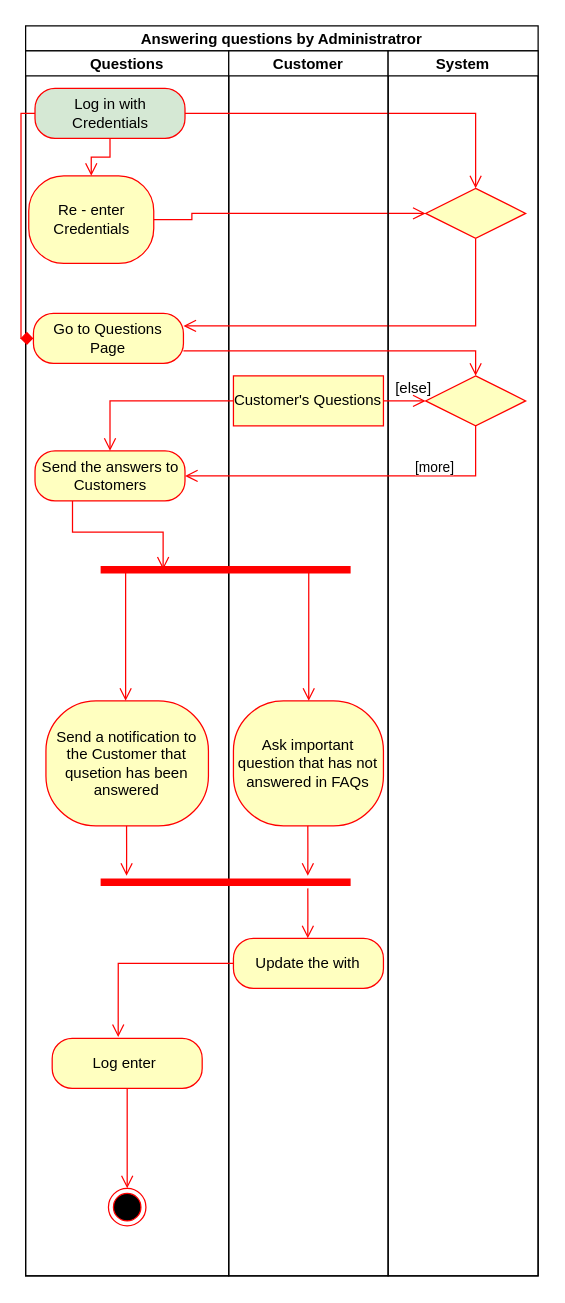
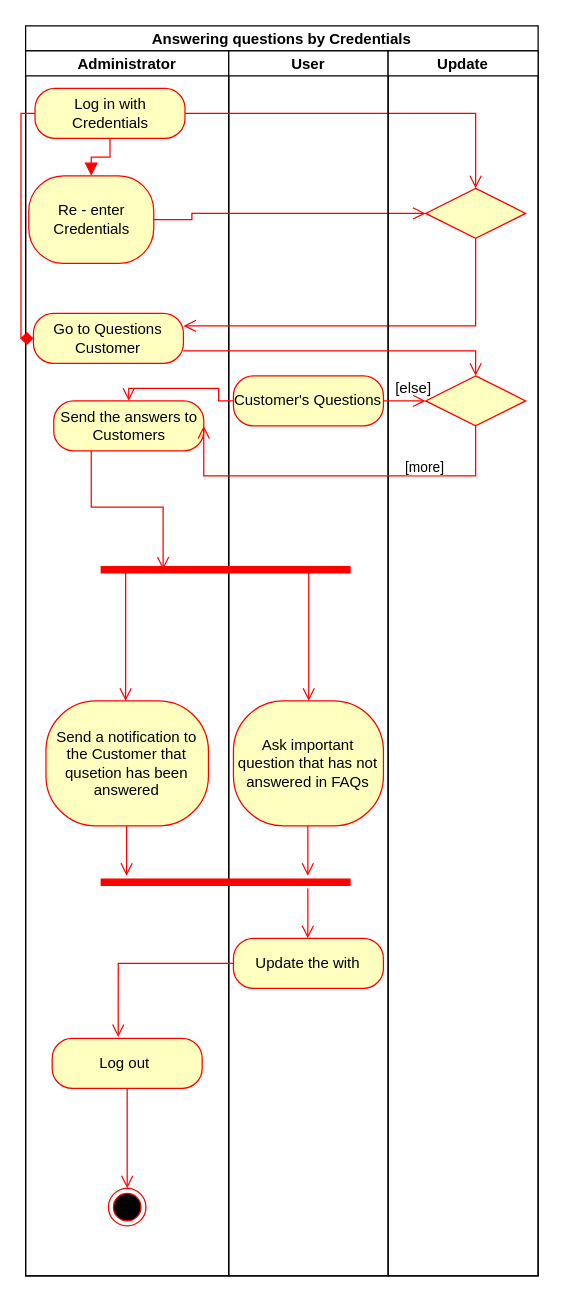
  <mxCell id="0" />
  <mxCell id="1" parent="0" />
- <mxCell id="2" value="Answering questions by Administratror" style="swimlane;childLayout=stackLayout;resizeParent=1;resizeParentMax=0;startSize=20;" vertex="1" parent="1"><mxGeometry x="20" y="20" width="410" height="1000" as="geometry" /></mxCell>
- <mxCell id="3" value="Questions" style="swimlane;startSize=20;" vertex="1" parent="2"><mxGeometry y="20" width="162.5" height="980" as="geometry" /></mxCell>
- <mxCell id="4" value="Log in with Credentials" style="rounded=1;whiteSpace=wrap;html=1;arcSize=40;fontColor=#000000;fillColor=#d5e8d4;strokeColor=#ff0000;" parent="3" vertex="1"><mxGeometry x="7.5" y="30" width="120" height="40" as="geometry" /></mxCell>
+ <mxCell id="2" value="Answering questions by Credentials" style="swimlane;childLayout=stackLayout;resizeParent=1;resizeParentMax=0;startSize=20;" vertex="1" parent="1"><mxGeometry x="20" y="20" width="410" height="1000" as="geometry" /></mxCell>
+ <mxCell id="3" value="Administrator" style="swimlane;startSize=20;" vertex="1" parent="2"><mxGeometry y="20" width="162.5" height="980" as="geometry" /></mxCell>
+ <mxCell id="4" value="Log in with Credentials" style="rounded=1;whiteSpace=wrap;html=1;arcSize=40;fontColor=#000000;fillColor=#ffffc0;strokeColor=#ff0000;" parent="3" vertex="1"><mxGeometry x="7.5" y="30" width="120" height="40" as="geometry" /></mxCell>
  <mxCell id="5" value="Re - enter Credentials" style="rounded=1;whiteSpace=wrap;html=1;arcSize=40;fontColor=#000000;fillColor=#ffffc0;strokeColor=#ff0000;" parent="3" vertex="1"><mxGeometry x="2.5" y="100" width="100" height="70" as="geometry" /></mxCell>
- <mxCell id="6" value="Go to Questions Page" style="rounded=1;whiteSpace=wrap;html=1;arcSize=40;fontColor=#000000;fillColor=#ffffc0;strokeColor=#ff0000;" parent="3" vertex="1"><mxGeometry x="6.25" y="210" width="120" height="40" as="geometry" /></mxCell>
- <mxCell id="7" value="" style="edgeStyle=orthogonalEdgeStyle;html=1;verticalAlign=bottom;endArrow=open;endSize=8;strokeColor=#ff0000;rounded=0;entryX=0.5;entryY=0;entryDx=0;entryDy=0;exitX=0.5;exitY=1;exitDx=0;exitDy=0;" edge="1" parent="3" source="4" target="5"><mxGeometry relative="1" as="geometry"><mxPoint x="106.25" y="80" as="targetPoint" /><mxPoint x="26.25" y="80" as="sourcePoint" /></mxGeometry></mxCell>
+ <mxCell id="6" value="Go to Questions Customer" style="rounded=1;whiteSpace=wrap;html=1;arcSize=40;fontColor=#000000;fillColor=#ffffc0;strokeColor=#ff0000;" parent="3" vertex="1"><mxGeometry x="6.25" y="210" width="120" height="40" as="geometry" /></mxCell>
+ <mxCell id="7" value="" style="edgeStyle=orthogonalEdgeStyle;html=1;verticalAlign=bottom;endArrow=block;endSize=8;strokeColor=#ff0000;rounded=0;entryX=0.5;entryY=0;entryDx=0;entryDy=0;exitX=0.5;exitY=1;exitDx=0;exitDy=0;" edge="1" parent="3" source="4" target="5"><mxGeometry relative="1" as="geometry"><mxPoint x="106.25" y="80" as="targetPoint" /><mxPoint x="26.25" y="80" as="sourcePoint" /></mxGeometry></mxCell>
  <mxCell id="8" value="" style="edgeStyle=orthogonalEdgeStyle;html=1;verticalAlign=bottom;endArrow=diamond;endSize=8;strokeColor=#ff0000;rounded=0;entryX=0;entryY=0.5;entryDx=0;entryDy=0;exitX=0;exitY=0.5;exitDx=0;exitDy=0;" edge="1" parent="3" source="4" target="6"><mxGeometry relative="1" as="geometry"><mxPoint x="-10" y="110" as="targetPoint" /><mxPoint x="-90" y="110" as="sourcePoint" /></mxGeometry></mxCell>
- <mxCell id="9" value="Send the answers to Customers" style="rounded=1;whiteSpace=wrap;html=1;arcSize=40;fontColor=#000000;fillColor=#ffffc0;strokeColor=#ff0000;" parent="3" vertex="1"><mxGeometry x="7.5" y="320" width="120" height="40" as="geometry" /></mxCell>
+ <mxCell id="9" value="Send the answers to Customers" style="rounded=1;whiteSpace=wrap;html=1;arcSize=40;fontColor=#000000;fillColor=#ffffc0;strokeColor=#ff0000;" parent="3" vertex="1"><mxGeometry x="22.5" y="280" width="120" height="40" as="geometry" /></mxCell>
  <mxCell id="10" value="Send a notification to the Customer that qusetion has been answered" style="rounded=1;whiteSpace=wrap;html=1;arcSize=40;fontColor=#000000;fillColor=#ffffc0;strokeColor=#ff0000;" parent="3" vertex="1"><mxGeometry x="16.25" y="520" width="130" height="100" as="geometry" /></mxCell>
  <mxCell id="11" value="" style="edgeStyle=orthogonalEdgeStyle;html=1;verticalAlign=bottom;endArrow=open;endSize=8;strokeColor=#ff0000;rounded=0;entryX=0.5;entryY=0;entryDx=0;entryDy=0;" parent="3" edge="1"><mxGeometry relative="1" as="geometry"><mxPoint x="80.75" y="660" as="targetPoint" /><mxPoint x="80.75" y="620" as="sourcePoint" /><Array as="points"><mxPoint x="80.75" y="640" /><mxPoint x="80.75" y="640" /></Array></mxGeometry></mxCell>
- <mxCell id="12" value="Log enter&amp;nbsp;" style="rounded=1;whiteSpace=wrap;html=1;arcSize=40;fontColor=#000000;fillColor=#ffffc0;strokeColor=#ff0000;" parent="3" vertex="1"><mxGeometry x="21.25" y="790" width="120" height="40" as="geometry" /></mxCell>
+ <mxCell id="12" value="Log out&amp;nbsp;" style="rounded=1;whiteSpace=wrap;html=1;arcSize=40;fontColor=#000000;fillColor=#ffffc0;strokeColor=#ff0000;" parent="3" vertex="1"><mxGeometry x="21.25" y="790" width="120" height="40" as="geometry" /></mxCell>
  <mxCell id="13" value="" style="ellipse;html=1;shape=endState;fillColor=#000000;strokeColor=#ff0000;" parent="3" vertex="1"><mxGeometry x="66.25" y="910" width="30" height="30" as="geometry" /></mxCell>
  <mxCell id="14" value="" style="edgeStyle=orthogonalEdgeStyle;html=1;verticalAlign=bottom;endArrow=open;endSize=8;strokeColor=#ff0000;rounded=0;entryX=0.5;entryY=0;entryDx=0;entryDy=0;" parent="3" source="12" edge="1" target="13"><mxGeometry relative="1" as="geometry"><mxPoint x="230" y="940" as="targetPoint" /></mxGeometry></mxCell>
- <mxCell id="15" value="Customer" style="swimlane;startSize=20;" vertex="1" parent="2"><mxGeometry x="162.5" y="20" width="127.5" height="980" as="geometry" /></mxCell>
- <mxCell id="16" value="Customer's Questions" style="whiteSpace=wrap;html=1;arcSize=40;fontColor=#000000;fillColor=#ffffc0;strokeColor=#ff0000;rounded=0;" parent="15" vertex="1"><mxGeometry x="3.75" y="260" width="120" height="40" as="geometry" /></mxCell>
+ <mxCell id="15" value="User" style="swimlane;startSize=20;" vertex="1" parent="2"><mxGeometry x="162.5" y="20" width="127.5" height="980" as="geometry" /></mxCell>
+ <mxCell id="16" value="Customer's Questions" style="rounded=1;whiteSpace=wrap;html=1;arcSize=40;fontColor=#000000;fillColor=#ffffc0;strokeColor=#ff0000;" parent="15" vertex="1"><mxGeometry x="3.75" y="260" width="120" height="40" as="geometry" /></mxCell>
  <mxCell id="17" value="" style="shape=line;html=1;strokeWidth=6;strokeColor=#ff0000;" parent="15" vertex="1"><mxGeometry x="-102.5" y="410" width="200" height="10" as="geometry" /></mxCell>
  <mxCell id="18" value="Ask important question that has not answered in FAQs" style="rounded=1;whiteSpace=wrap;html=1;arcSize=40;fontColor=#000000;fillColor=#ffffc0;strokeColor=#ff0000;" parent="15" vertex="1"><mxGeometry x="3.75" y="520" width="120" height="100" as="geometry" /></mxCell>
  <mxCell id="19" value="" style="edgeStyle=orthogonalEdgeStyle;html=1;verticalAlign=bottom;endArrow=open;endSize=8;strokeColor=#ff0000;rounded=0;exitX=0.75;exitY=0.5;exitDx=0;exitDy=0;exitPerimeter=0;" parent="15" source="17" edge="1" target="18"><mxGeometry relative="1" as="geometry"><mxPoint x="117.5" y="580" as="targetPoint" /><mxPoint x="87.5" y="530" as="sourcePoint" /><Array as="points"><mxPoint x="64" y="415" /></Array></mxGeometry></mxCell>
  <mxCell id="20" value="" style="edgeStyle=orthogonalEdgeStyle;html=1;verticalAlign=bottom;endArrow=open;endSize=8;strokeColor=#ff0000;rounded=0;entryX=0.5;entryY=0;entryDx=0;entryDy=0;" parent="15" edge="1"><mxGeometry relative="1" as="geometry"><mxPoint x="63.25" y="660" as="targetPoint" /><mxPoint x="63.25" y="620" as="sourcePoint" /><Array as="points"><mxPoint x="63.25" y="640" /><mxPoint x="63.25" y="640" /></Array></mxGeometry></mxCell>
  <mxCell id="21" value="" style="shape=line;html=1;strokeWidth=6;strokeColor=#ff0000;" parent="15" vertex="1"><mxGeometry x="-102.5" y="660" width="200" height="10" as="geometry" /></mxCell>
  <mxCell id="22" value="" style="edgeStyle=orthogonalEdgeStyle;html=1;verticalAlign=bottom;endArrow=open;endSize=8;strokeColor=#ff0000;rounded=0;entryX=0.5;entryY=0;entryDx=0;entryDy=0;" edge="1" parent="15"><mxGeometry relative="1" as="geometry"><mxPoint x="63.25" y="710" as="targetPoint" /><mxPoint x="63.25" y="670" as="sourcePoint" /><Array as="points"><mxPoint x="63.25" y="690" /><mxPoint x="63.25" y="690" /></Array></mxGeometry></mxCell>
  <mxCell id="23" value="Update the with" style="rounded=1;whiteSpace=wrap;html=1;arcSize=40;fontColor=#000000;fillColor=#ffffc0;strokeColor=#ff0000;" parent="15" vertex="1"><mxGeometry x="3.75" y="710" width="120" height="40" as="geometry" /></mxCell>
  <mxCell id="24" value="" style="edgeStyle=orthogonalEdgeStyle;html=1;verticalAlign=bottom;endArrow=open;endSize=8;strokeColor=#ff0000;rounded=0;entryX=0.5;entryY=0;entryDx=0;entryDy=0;" parent="2" source="4" target="28" edge="1"><mxGeometry relative="1" as="geometry"><mxPoint x="235" y="200" as="targetPoint" /></mxGeometry></mxCell>
  <mxCell id="25" value="" style="edgeStyle=orthogonalEdgeStyle;html=1;align=left;verticalAlign=top;endArrow=open;endSize=8;strokeColor=#ff0000;rounded=0;entryX=1;entryY=0.25;entryDx=0;entryDy=0;exitX=0.5;exitY=1;exitDx=0;exitDy=0;" parent="2" source="28" edge="1" target="6"><mxGeometry x="-1" relative="1" as="geometry"><mxPoint x="230" y="280" as="targetPoint" /><Array as="points"><mxPoint x="360" y="240" /></Array></mxGeometry></mxCell>
  <mxCell id="26" value="" style="edgeStyle=orthogonalEdgeStyle;html=1;verticalAlign=bottom;endArrow=open;endSize=8;strokeColor=#ff0000;rounded=0;entryX=0;entryY=0.5;entryDx=0;entryDy=0;exitX=1;exitY=0.5;exitDx=0;exitDy=0;" edge="1" parent="2" source="5" target="28"><mxGeometry relative="1" as="geometry"><mxPoint x="245" y="144.5" as="targetPoint" /><mxPoint x="165" y="144.5" as="sourcePoint" /><Array as="points"><mxPoint x="133" y="150" /></Array></mxGeometry></mxCell>
- <mxCell id="27" value="System" style="swimlane;startSize=20;" vertex="1" parent="2"><mxGeometry x="290" y="20" width="120" height="980" as="geometry" /></mxCell>
+ <mxCell id="27" value="Update" style="swimlane;startSize=20;" vertex="1" parent="2"><mxGeometry x="290" y="20" width="120" height="980" as="geometry" /></mxCell>
  <mxCell id="28" value="" style="rhombus;whiteSpace=wrap;html=1;fillColor=#ffffc0;strokeColor=#ff0000;" parent="27" vertex="1"><mxGeometry x="30" y="110" width="80" height="40" as="geometry" /></mxCell>
  <mxCell id="29" value="" style="rhombus;whiteSpace=wrap;html=1;fillColor=#ffffc0;strokeColor=#ff0000;" parent="27" vertex="1"><mxGeometry x="30" y="260" width="80" height="40" as="geometry" /></mxCell>
  <mxCell id="30" value="[else]" style="text;html=1;align=center;verticalAlign=middle;resizable=0;points=[];autosize=1;strokeColor=none;fillColor=none;" vertex="1" parent="27"><mxGeometry y="260" width="40" height="20" as="geometry" /></mxCell>
  <mxCell id="31" value="[more]" style="edgeStyle=orthogonalEdgeStyle;html=1;align=left;verticalAlign=top;endArrow=open;endSize=8;strokeColor=#ff0000;rounded=0;entryX=1;entryY=0.5;entryDx=0;entryDy=0;exitX=0.5;exitY=1;exitDx=0;exitDy=0;" parent="2" source="29" target="9" edge="1"><mxGeometry x="-0.339" y="-20" relative="1" as="geometry"><mxPoint x="390" y="380" as="targetPoint" /><Array as="points"><mxPoint x="360" y="360" /></Array><mxPoint as="offset" /></mxGeometry></mxCell>
  <mxCell id="32" value="" style="edgeStyle=orthogonalEdgeStyle;html=1;verticalAlign=bottom;endArrow=open;endSize=8;strokeColor=#ff0000;rounded=0;" parent="2" source="16" edge="1"><mxGeometry relative="1" as="geometry"><mxPoint x="320" y="300" as="targetPoint" /><mxPoint x="240" y="410" as="sourcePoint" /></mxGeometry></mxCell>
  <mxCell id="33" value="" style="edgeStyle=orthogonalEdgeStyle;html=1;verticalAlign=bottom;endArrow=open;endSize=8;strokeColor=#ff0000;rounded=0;entryX=0.5;entryY=0;entryDx=0;entryDy=0;exitX=1;exitY=0.75;exitDx=0;exitDy=0;" parent="2" source="6" edge="1" target="29"><mxGeometry relative="1" as="geometry"><mxPoint x="230" y="360" as="targetPoint" /><mxPoint x="120" y="270" as="sourcePoint" /></mxGeometry></mxCell>
  <mxCell id="34" value="" style="edgeStyle=orthogonalEdgeStyle;html=1;verticalAlign=bottom;endArrow=open;endSize=8;strokeColor=#ff0000;rounded=0;entryX=0.5;entryY=0;entryDx=0;entryDy=0;exitX=0;exitY=0.5;exitDx=0;exitDy=0;" edge="1" parent="2" source="16" target="9"><mxGeometry relative="1" as="geometry"><mxPoint x="370" y="290" as="targetPoint" /><mxPoint x="136.25" y="270" as="sourcePoint" /></mxGeometry></mxCell>
  <mxCell id="35" value="" style="edgeStyle=orthogonalEdgeStyle;html=1;verticalAlign=bottom;endArrow=open;endSize=8;strokeColor=#ff0000;rounded=0;exitX=0.25;exitY=0.5;exitDx=0;exitDy=0;exitPerimeter=0;" parent="2" source="17" edge="1" target="10"><mxGeometry relative="1" as="geometry"><mxPoint x="180" y="600" as="targetPoint" /><Array as="points"><mxPoint x="80" y="435" /></Array></mxGeometry></mxCell>
  <mxCell id="36" value="" style="edgeStyle=orthogonalEdgeStyle;html=1;verticalAlign=bottom;endArrow=open;endSize=8;strokeColor=#ff0000;rounded=0;entryX=0.44;entryY=-0.025;entryDx=0;entryDy=0;entryPerimeter=0;" parent="2" source="23" edge="1" target="12"><mxGeometry relative="1" as="geometry"><mxPoint x="226" y="830" as="targetPoint" /></mxGeometry></mxCell>
  <mxCell id="37" value="" style="edgeStyle=orthogonalEdgeStyle;html=1;verticalAlign=bottom;endArrow=open;endSize=8;strokeColor=#ff0000;rounded=0;exitX=0.25;exitY=1;exitDx=0;exitDy=0;entryX=0.25;entryY=0.5;entryDx=0;entryDy=0;entryPerimeter=0;" edge="1" parent="2" source="9" target="17"><mxGeometry relative="1" as="geometry"><mxPoint x="84.38" y="400" as="targetPoint" /><mxPoint x="50.63" y="400" as="sourcePoint" /></mxGeometry></mxCell>
